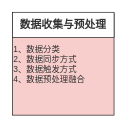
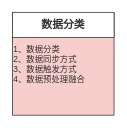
  <mxCell id="0" />
  <mxCell id="1" parent="0" />
  <mxCell id="2" value="&lt;span style=&quot;color: rgb(50, 50, 50); font-family: &amp;quot;Microsoft YaHei&amp;quot;, 微软雅黑, Arial; font-size: 14px; background-color: rgba(255, 255, 255, 0.01);&quot;&gt;1、数据分类&lt;/span&gt;&lt;div style=&quot;resize: none; outline: none; font-size: 14px; color: rgb(50, 50, 50); font-family: &amp;quot;Microsoft YaHei&amp;quot;, 微软雅黑, Arial;&quot;&gt;2、数据同步方式&lt;/div&gt;&lt;div style=&quot;resize: none; outline: none; font-size: 14px; color: rgb(50, 50, 50); font-family: &amp;quot;Microsoft YaHei&amp;quot;, 微软雅黑, Arial;&quot;&gt;3、数据触发方式&lt;/div&gt;&lt;div style=&quot;resize: none; outline: none; font-size: 14px; color: rgb(50, 50, 50); font-family: &amp;quot;Microsoft YaHei&amp;quot;, 微软雅黑, Arial;&quot;&gt;4、数据预处理融合&lt;/div&gt;" style="whiteSpace=wrap;html=1;aspect=fixed;align=left;verticalAlign=middle;fillColor=#f8cecc;" parent="1" vertex="1"><mxGeometry x="20" y="22" width="170" height="170" as="geometry" /></mxCell>
- <mxCell id="3" value="&lt;span style=&quot;color: rgb(50, 50, 50); font-family: &amp;quot;Microsoft YaHei&amp;quot;, 微软雅黑, Arial; font-size: 18px; font-weight: 700; background-color: rgba(255, 255, 255, 0.01);&quot;&gt;数据收集与预处理&lt;/span&gt;" style="rounded=0;whiteSpace=wrap;html=1;" vertex="1" parent="1"><mxGeometry x="20" y="20" width="170" height="42" as="geometry" /></mxCell>
+ <mxCell id="3" value="&lt;span style=&quot;color: rgb(50, 50, 50); font-family: &amp;quot;Microsoft YaHei&amp;quot;, 微软雅黑, Arial; font-size: 18px; font-weight: 700; background-color: rgba(255, 255, 255, 0.01);&quot;&gt;数据分类&lt;/span&gt;" style="rounded=0;whiteSpace=wrap;html=1;" vertex="1" parent="1"><mxGeometry x="20" y="20" width="170" height="42" as="geometry" /></mxCell>
